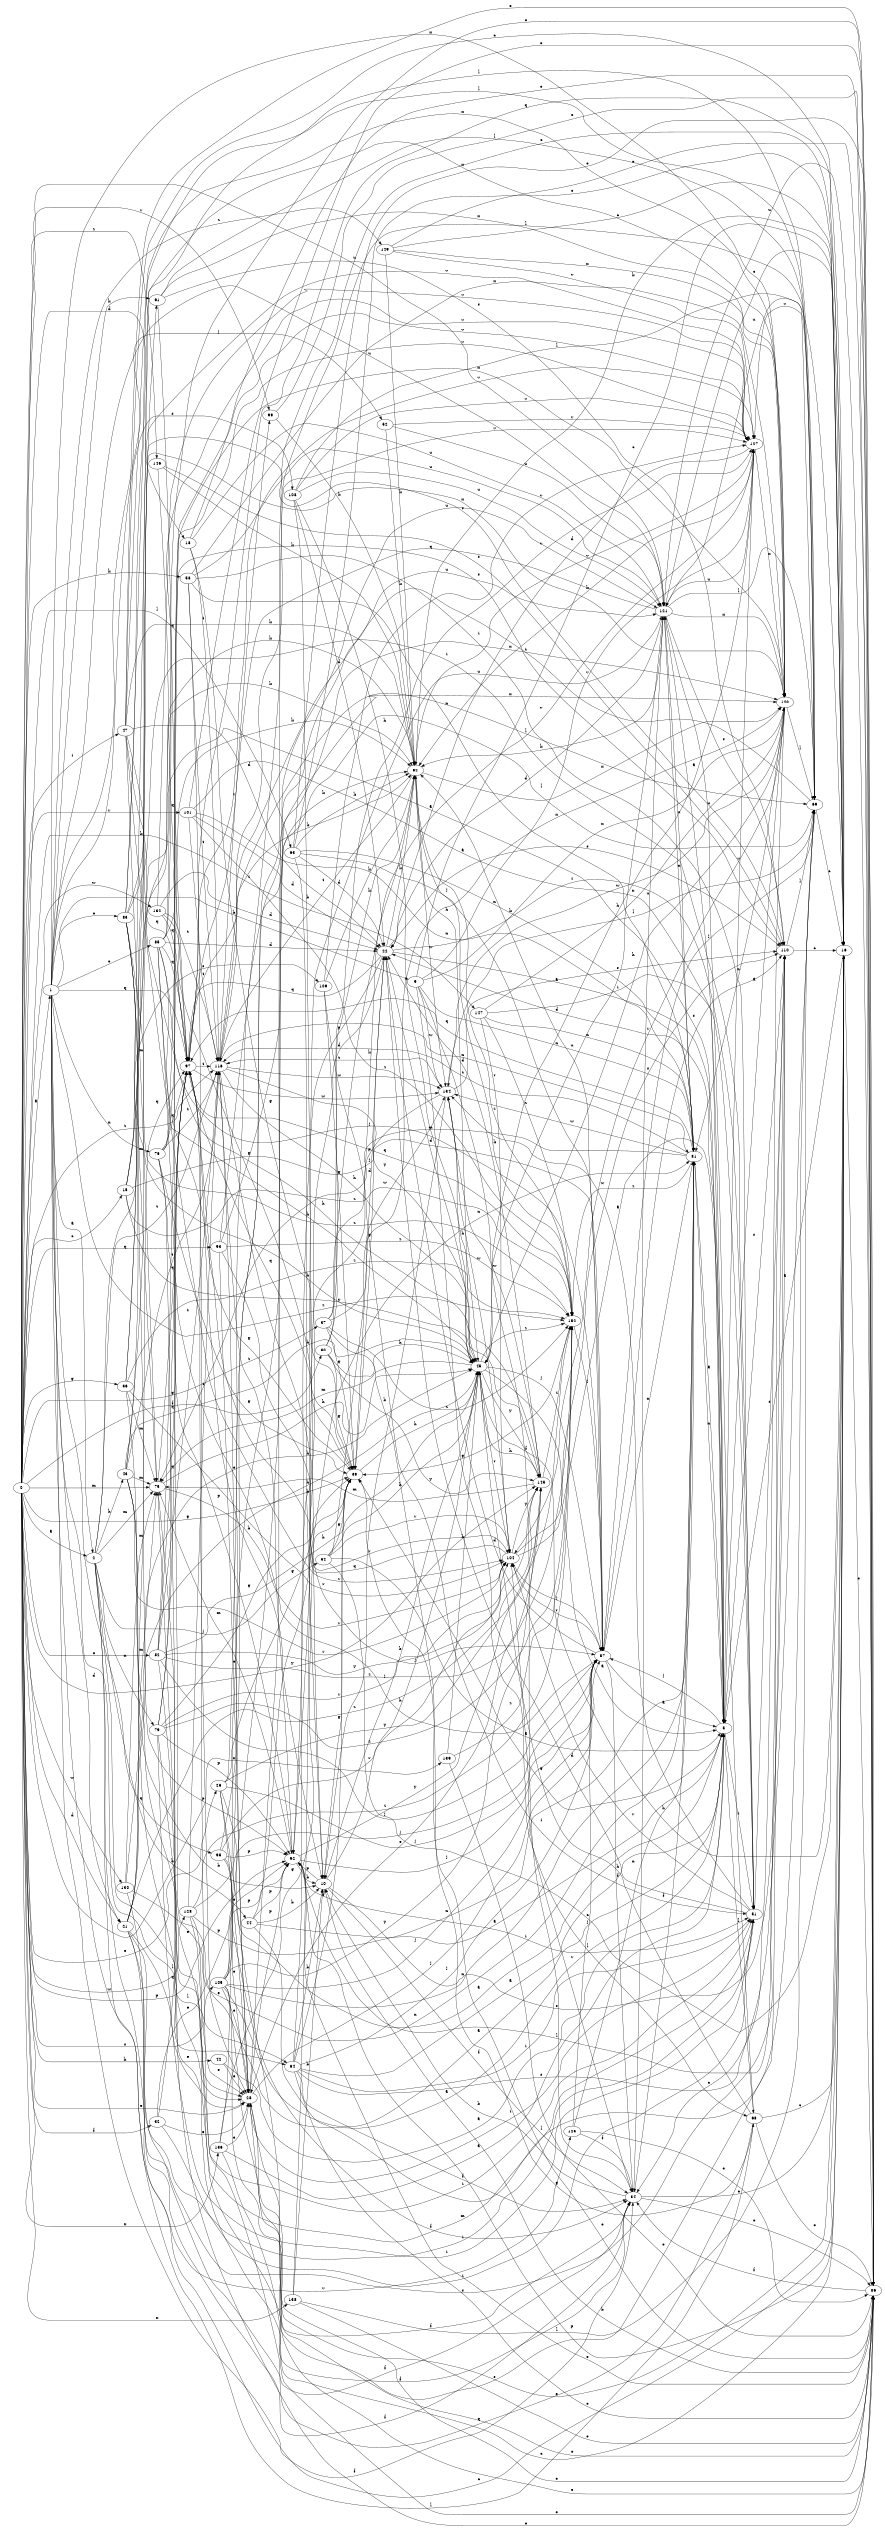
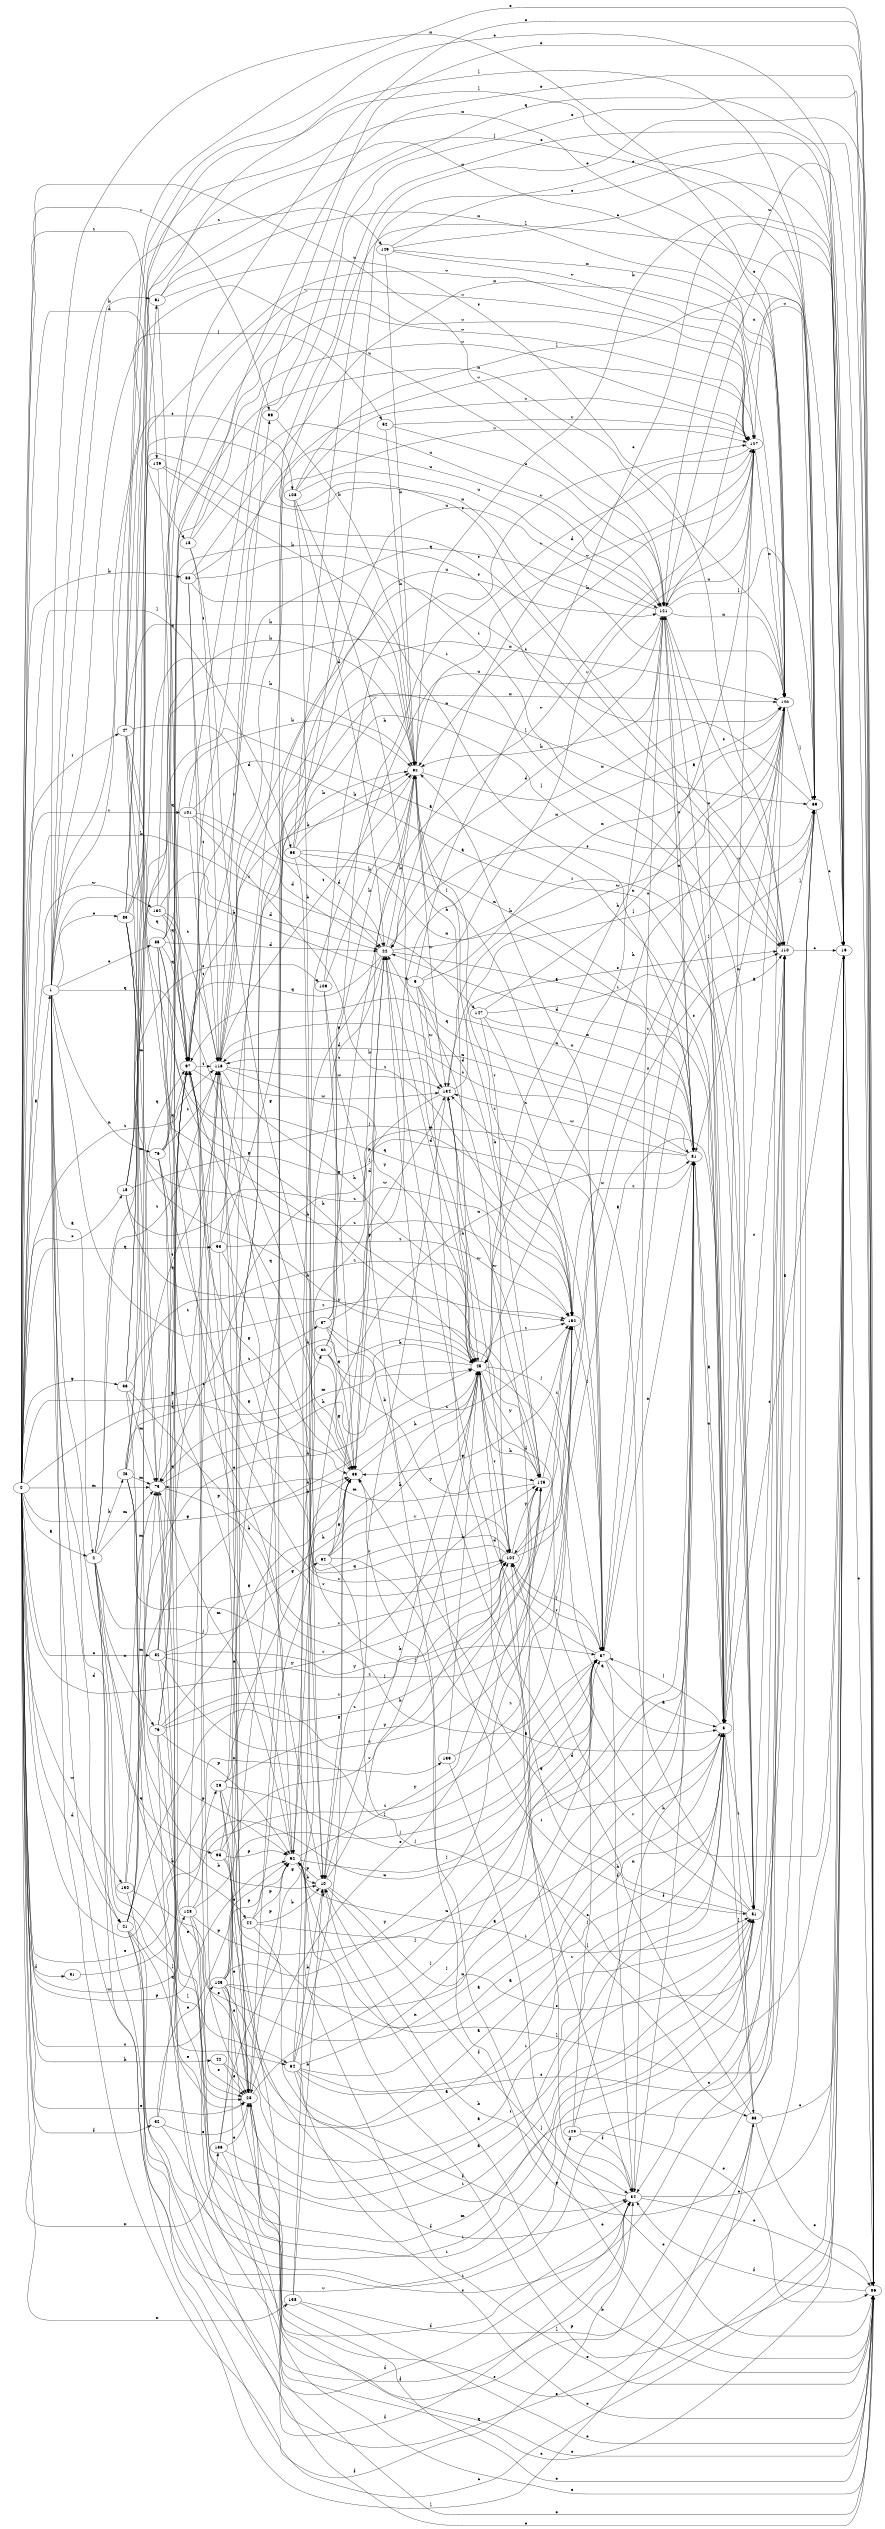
  strict digraph {
    fontname="DejaVu Serif"
    rankdir=LR
    node [fontname="DejaVu Serif"]
    edge [fontname="DejaVu Serif"]
    0
    1
    2
    15
    18
    21
    26
    28
    30
+   31
    32
    36
    37
    39
    42
    47
    58
    63
    75
    82
    92
    93
    99
    101
    105
    116
    121
    128
    130
    132
    136
    138
    139
    145
    146
    147
    9
    34
    52
    61
    64
    76
    83
    85
    95
    97
    108
    125
    140
    149
    152
    16
    43
    44
    54
    68
    79
    109
    5
    57
    69
    86
    51
    110
    45
    127
    62
    81
    104
    134
    22
    10
    0 -> 1 [label=a]
    0 -> 2 [label=a]
    0 -> 15 [label=c]
    0 -> 18 [label=d]
    0 -> 21 [label=d]
    0 -> 26 [label=e]
    0 -> 28 [label=e]
    0 -> 30 [label=f]
+   0 -> 31 [label=f]
    0 -> 32 [label=f]
    0 -> 36 [label=g]
    0 -> 37 [label=g]
    0 -> 39 [label=g]
    0 -> 42 [label=h]
    0 -> 47 [label=i]
    0 -> 58 [label=k]
    0 -> 63 [label=l]
    0 -> 75 [label=m]
    0 -> 82 [label=o]
    0 -> 92 [label=p]
    0 -> 93 [label=q]
    0 -> 99 [label=r]
    0 -> 101 [label=r]
    0 -> 105 [label=s]
    0 -> 116 [label=t]
    0 -> 121 [label=u]
    0 -> 128 [label=w]
    0 -> 130 [label=w]
    0 -> 132 [label=w]
    0 -> 136 [label=x]
    0 -> 138 [label=x]
    0 -> 139 [label=x]
    0 -> 145 [label=y]
    0 -> 146 [label=z]
    0 -> 147 [label=z]
    1 -> 2 [label=a]
    1 -> 21 [label=d]
    1 -> 121 [label=u]
    1 -> 9 [label=b]
    1 -> 34 [label=f]
    1 -> 52 [label=j]
    1 -> 61 [label=k]
    1 -> 64 [label=l]
    1 -> 76 [label=n]
    1 -> 83 [label=o]
    1 -> 85 [label=o]
    1 -> 95 [label=q]
    1 -> 97 [label=q]
    1 -> 108 [label=s]
    1 -> 125 [label=v]
    1 -> 140 [label=x]
    1 -> 149 [label=z]
    1 -> 152 [label=z]
    2 -> 75 [label=m]
    2 -> 116 [label=t]
    2 -> 64 [label=l]
    2 -> 16 [label=c]
    2 -> 43 [label=h]
    2 -> 44 [label=h]
    2 -> 54 [label=j]
    2 -> 68 [label=l]
    2 -> 79 [label=n]
    2 -> 109 [label=s]
    15 -> 145 [label=y]
    15 -> 61 [label=k]
    15 -> 152 [label=z]
    15 -> 5 [label=a]
    15 -> 57 [label=j]
    15 -> 69 [label=l]
    18 -> 39 [label=g]
    18 -> 116 [label=t]
    18 -> 121 [label=u]
    18 -> 86 [label=o]
    21 -> 28 [label=e]
    21 -> 75 [label=m]
    21 -> 34 [label=f]
    21 -> 97 [label=q]
    21 -> 152 [label=z]
    21 -> 51 [label=i]
    21 -> 110 [label=s]
    21 -> 45 [label=h]
    26 -> 28 [label=e]
    26 -> 39 [label=g]
    26 -> 145 [label=y]
    26 -> 140 [label=x]
    26 -> 5 [label=a]
    26 -> 57 [label=j]
    26 -> 86 [label=o]
    28 -> 92 [label=p]
    28 -> 57 [label=j]
    28 -> 69 [label=l]
    28 -> 86 [label=o]
    28 -> 51 [label=i]
    30 -> 39 [label=g]
    30 -> 145 [label=y]
    30 -> 45 [label=h]
    30 -> 127 [label=v]
    30 -> 62 [label=k]
+   31 -> 81 [label=n]
    32 -> 28 [label=e]
    32 -> 92 [label=p]
    32 -> 97 [label=q]
    32 -> 51 [label=i]
    36 -> 28 [label=e]
    36 -> 75 [label=m]
    36 -> 152 [label=z]
    36 -> 110 [label=s]
    36 -> 62 [label=k]
    36 -> 104 [label=r]
    37 -> 39 [label=g]
    37 -> 152 [label=z]
    37 -> 86 [label=o]
    37 -> 127 [label=v]
    37 -> 62 [label=k]
    37 -> 134 [label=w]
    39 -> 97 [label=q]
    39 -> 45 [label=h]
    39 -> 22 [label=d]
    42 -> 28 [label=e]
    42 -> 5 [label=a]
    47 -> 75 [label=m]
    47 -> 97 [label=q]
    47 -> 140 [label=x]
    47 -> 16 [label=c]
    47 -> 57 [label=j]
    47 -> 86 [label=o]
    47 -> 45 [label=h]
    47 -> 62 [label=k]
    47 -> 22 [label=d]
    58 -> 28 [label=e]
    58 -> 116 [label=t]
    58 -> 121 [label=u]
    58 -> 140 [label=x]
    58 -> 51 [label=i]
    58 -> 81 [label=n]
    63 -> 16 [label=c]
    63 -> 57 [label=j]
    63 -> 86 [label=o]
    63 -> 62 [label=k]
    63 -> 81 [label=n]
    63 -> 22 [label=d]
    63 -> 10 [label=b]
    75 -> 97 [label=q]
    75 -> 51 [label=i]
    75 -> 45 [label=h]
    75 -> 104 [label=r]
    82 -> 116 [label=t]
    82 -> 145 [label=y]
    82 -> 34 [label=f]
    82 -> 97 [label=q]
    82 -> 152 [label=z]
    82 -> 57 [label=j]
    82 -> 45 [label=h]
    82 -> 62 [label=k]
    92 -> 75 [label=m]
    92 -> 116 [label=t]
    92 -> 145 [label=y]
    92 -> 57 [label=j]
    92 -> 69 [label=l]
    92 -> 86 [label=o]
    92 -> 51 [label=i]
    92 -> 10 [label=b]
    93 -> 28 [label=e]
    93 -> 152 [label=z]
    93 -> 69 [label=l]
    93 -> 62 [label=k]
    93 -> 104 [label=r]
    99 -> 86 [label=o]
    99 -> 62 [label=k]
    101 -> 116 [label=t]
    101 -> 152 [label=z]
    101 -> 5 [label=a]
    101 -> 86 [label=o]
    101 -> 81 [label=n]
    101 -> 22 [label=d]
    105 -> 28 [label=e]
    105 -> 92 [label=p]
    105 -> 145 [label=y]
    105 -> 34 [label=f]
    105 -> 140 [label=x]
    105 -> 16 [label=c]
    105 -> 5 [label=a]
    105 -> 57 [label=j]
    105 -> 127 [label=v]
    105 -> 81 [label=n]
    116 -> 28 [label=e]
    116 -> 99 [label=r]
    116 -> 145 [label=y]
    116 -> 16 [label=c]
    116 -> 57 [label=j]
    116 -> 69 [label=l]
    116 -> 45 [label=h]
    116 -> 81 [label=n]
    116 -> 134 [label=w]
    121 -> 97 [label=q]
    121 -> 140 [label=x]
    121 -> 16 [label=c]
    121 -> 5 [label=a]
    121 -> 69 [label=l]
    121 -> 110 [label=s]
    121 -> 62 [label=k]
    121 -> 81 [label=n]
    121 -> 22 [label=d]
    128 -> 28 [label=e]
    128 -> 116 [label=t]
    128 -> 152 [label=z]
    128 -> 57 [label=j]
    128 -> 110 [label=s]
    128 -> 81 [label=n]
    130 -> 75 [label=m]
    130 -> 34 [label=f]
    130 -> 45 [label=h]
    130 -> 81 [label=n]
    132 -> 39 [label=g]
    132 -> 116 [label=t]
    132 -> 97 [label=q]
    132 -> 127 [label=v]
    132 -> 22 [label=d]
    136 -> 28 [label=e]
    136 -> 39 [label=g]
    136 -> 121 [label=u]
    136 -> 5 [label=a]
    136 -> 86 [label=o]
    138 -> 121 [label=u]
    138 -> 69 [label=l]
    138 -> 86 [label=o]
    138 -> 10 [label=b]
    139 -> 152 [label=z]
    139 -> 86 [label=o]
    139 -> 45 [label=h]
    145 -> 28 [label=e]
    145 -> 75 [label=m]
    145 -> 152 [label=z]
    145 -> 45 [label=h]
    145 -> 134 [label=w]
    145 -> 22 [label=d]
    146 -> 97 [label=q]
    146 -> 110 [label=s]
    146 -> 62 [label=k]
    147 -> 140 [label=x]
    147 -> 152 [label=z]
    147 -> 51 [label=i]
    147 -> 81 [label=n]
    147 -> 104 [label=r]
    9 -> 34 [label=f]
    9 -> 140 [label=x]
    9 -> 16 [label=c]
    9 -> 68 [label=l]
    9 -> 127 [label=v]
    9 -> 81 [label=n]
    9 -> 134 [label=w]
    34 -> 121 [label=u]
    34 -> 16 [label=c]
    34 -> 86 [label=o]
    34 -> 104 [label=r]
    34 -> 10 [label=b]
    52 -> 121 [label=u]
    52 -> 127 [label=v]
    52 -> 62 [label=k]
    61 -> 97 [label=q]
    61 -> 140 [label=x]
    61 -> 69 [label=l]
    61 -> 110 [label=s]
    64 -> 39 [label=g]
    64 -> 34 [label=f]
    64 -> 5 [label=a]
    64 -> 57 [label=j]
    64 -> 86 [label=o]
    64 -> 51 [label=i]
    64 -> 110 [label=s]
    64 -> 22 [label=d]
    64 -> 10 [label=b]
    76 -> 39 [label=g]
    76 -> 116 [label=t]
    76 -> 97 [label=q]
    76 -> 57 [label=j]
    76 -> 86 [label=o]
    76 -> 110 [label=s]
    76 -> 127 [label=v]
    83 -> 75 [label=m]
    83 -> 92 [label=p]
    83 -> 140 [label=x]
    83 -> 152 [label=z]
    83 -> 69 [label=l]
    83 -> 51 [label=i]
    83 -> 45 [label=h]
    83 -> 127 [label=v]
    85 -> 39 [label=g]
    85 -> 92 [label=p]
    85 -> 97 [label=q]
    85 -> 140 [label=x]
    85 -> 86 [label=o]
    85 -> 45 [label=h]
    85 -> 127 [label=v]
    85 -> 104 [label=r]
    85 -> 22 [label=d]
    95 -> 28 [label=e]
    95 -> 92 [label=p]
    95 -> 121 [label=u]
    95 -> 34 [label=f]
    95 -> 104 [label=r]
    97 -> 116 [label=t]
    97 -> 127 [label=v]
    97 -> 62 [label=k]
    97 -> 134 [label=w]
    97 -> 10 [label=b]
    108 -> 121 [label=u]
    108 -> 69 [label=l]
    108 -> 45 [label=h]
    108 -> 127 [label=v]
    108 -> 22 [label=d]
    108 -> 10 [label=b]
    125 -> 34 [label=f]
    125 -> 57 [label=j]
    125 -> 86 [label=o]
    125 -> 81 [label=n]
    140 -> 34 [label=c]
    140 -> 5 [label=a]
    140 -> 69 [label=l]
    140 -> 45 [label=h]
    140 -> 81 [label=n]
    140 -> 104 [label=r]
    140 -> 134 [label=w]
    149 -> 140 [label=x]
    149 -> 16 [label=c]
    149 -> 86 [label=o]
    149 -> 127 [label=v]
    149 -> 62 [label=k]
    152 -> 39 [label=g]
    152 -> 97 [label=q]
    152 -> 57 [label=j]
    152 -> 62 [label=k]
    16 -> 28 [label=e]
    16 -> 92 [label=p]
    16 -> 121 [label=u]
    16 -> 97 [label=q]
    16 -> 5 [label=a]
    16 -> 86 [label=o]
    16 -> 45 [label=h]
    16 -> 62 [label=k]
    43 -> 28 [label=e]
    43 -> 75 [label=m]
    43 -> 116 [label=t]
    43 -> 140 [label=x]
    43 -> 45 [label=h]
    43 -> 62 [label=k]
    43 -> 104 [label=r]
    43 -> 10 [label=b]
    44 -> 92 [label=p]
    44 -> 5 [label=a]
    44 -> 69 [label=l]
    44 -> 81 [label=n]
    44 -> 10 [label=b]
    54 -> 39 [label=g]
    54 -> 140 [label=x]
    54 -> 16 [label=c]
    54 -> 5 [label=a]
    54 -> 45 [label=h]
    54 -> 104 [label=r]
    68 -> 39 [label=g]
    68 -> 121 [label=u]
    68 -> 97 [label=q]
    68 -> 16 [label=c]
    68 -> 86 [label=o]
    68 -> 45 [label=h]
    79 -> 39 [label=g]
    79 -> 92 [label=p]
    79 -> 97 [label=q]
    79 -> 152 [label=z]
    79 -> 5 [label=a]
    79 -> 51 [label=i]
    79 -> 127 [label=v]
    79 -> 104 [label=r]
    109 -> 39 [label=g]
    109 -> 51 [label=i]
    109 -> 127 [label=v]
    109 -> 62 [label=k]
    5 -> 39 [label=g]
    5 -> 68 [label=l]
    5 -> 57 [label=j]
    5 -> 51 [label=i]
    5 -> 110 [label=s]
    5 -> 127 [label=v]
    5 -> 81 [label=n]
    5 -> 22 [label=d]
    57 -> 34 [label=f]
    57 -> 5 [label=a]
    57 -> 110 [label=s]
    57 -> 62 [label=k]
    57 -> 81 [label=n]
    57 -> 104 [label=r]
    57 -> 22 [label=d]
    69 -> 116 [label=t]
    69 -> 16 [label=c]
    69 -> 57 [label=j]
    69 -> 127 [label=v]
    86 -> 28 [label=e]
    86 -> 121 [label=u]
    86 -> 34 [label=f]
    86 -> 10 [label=b]
    51 -> 75 [label=m]
    51 -> 110 [label=s]
    51 -> 104 [label=r]
    51 -> 134 [label=w]
    51 -> 22 [label=d]
    110 -> 16 [label=c]
    110 -> 69 [label=l]
    45 -> 75 [label=m]
    45 -> 121 [label=u]
    45 -> 145 [label=y]
    45 -> 152 [label=z]
    45 -> 5 [label=a]
    45 -> 57 [label=j]
    45 -> 104 [label=r]
    45 -> 22 [label=d]
    45 -> 10 [label=b]
    127 -> 121 [label=u]
    127 -> 140 [label=x]
    127 -> 45 [label=h]
    127 -> 62 [label=k]
    127 -> 22 [label=d]
    62 -> 116 [label=t]
    62 -> 140 [label=x]
    62 -> 152 [label=z]
    62 -> 45 [label=h]
    62 -> 127 [label=v]
    62 -> 134 [label=w]
    81 -> 75 [label=m]
    81 -> 116 [label=t]
    81 -> 121 [label=u]
    81 -> 34 [label=f]
    81 -> 97 [label=q]
    81 -> 152 [label=z]
    81 -> 5 [label=a]
    81 -> 134 [label=w]
    104 -> 145 [label=y]
    104 -> 97 [label=q]
    104 -> 5 [label=a]
    104 -> 57 [label=j]
    104 -> 110 [label=s]
    104 -> 134 [label=w]
    134 -> 92 [label=p]
    134 -> 116 [label=t]
    134 -> 69 [label=l]
    134 -> 110 [label=s]
    134 -> 45 [label=h]
    134 -> 10 [label=b]
    22 -> 39 [label=g]
    22 -> 92 [label=p]
    22 -> 97 [label=q]
    22 -> 5 [label=a]
    22 -> 51 [label=i]
    22 -> 110 [label=s]
    22 -> 62 [label=k]
    10 -> 39 [label=g]
    10 -> 92 [label=p]
    10 -> 34 [label=f]
    10 -> 110 [label=s]
    10 -> 45 [label=h]
  }
